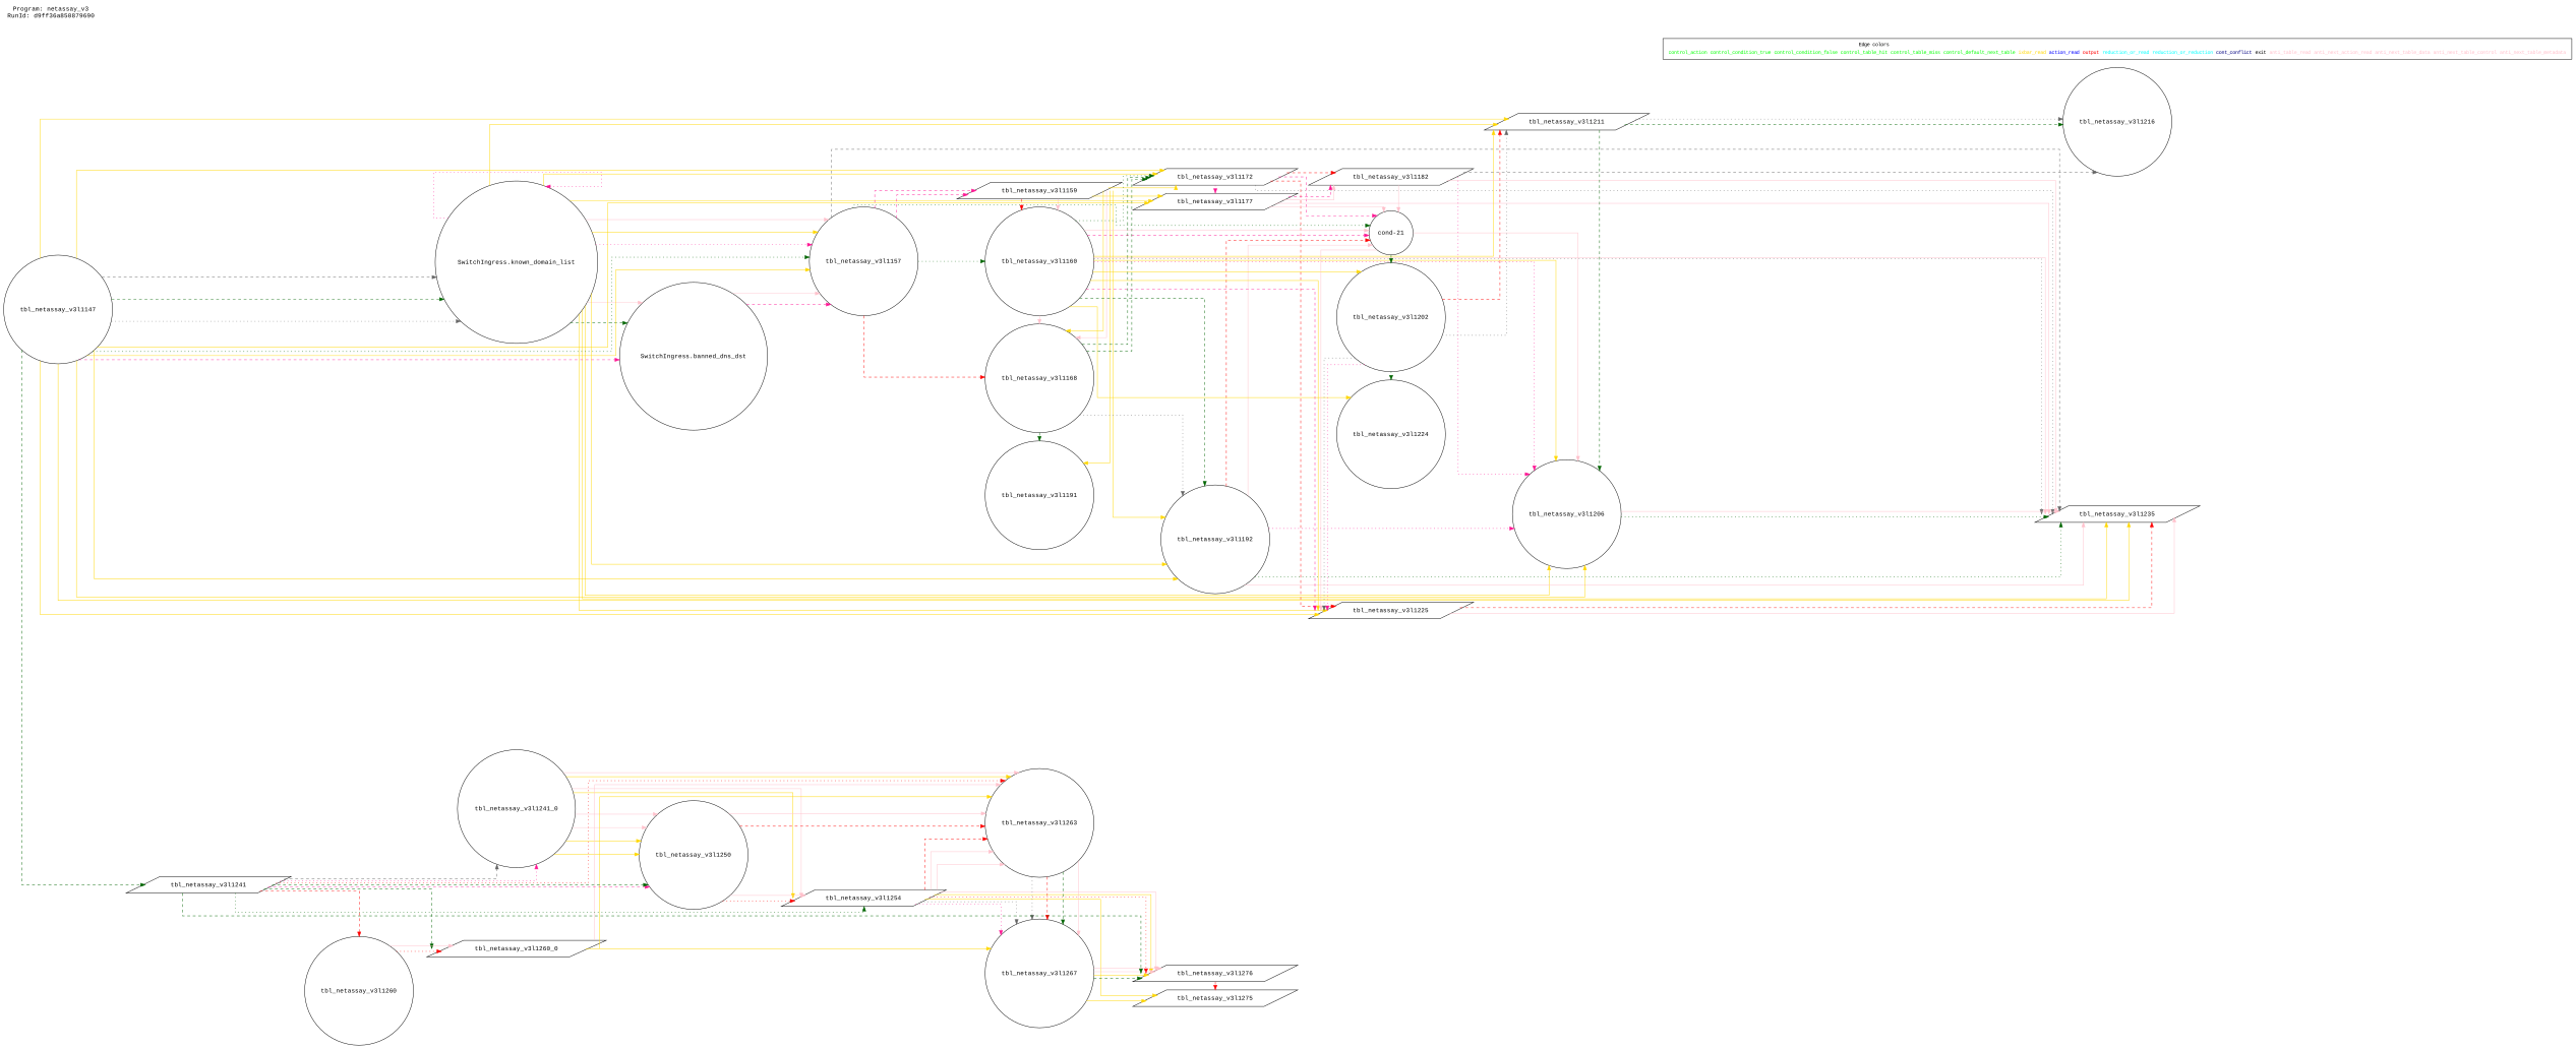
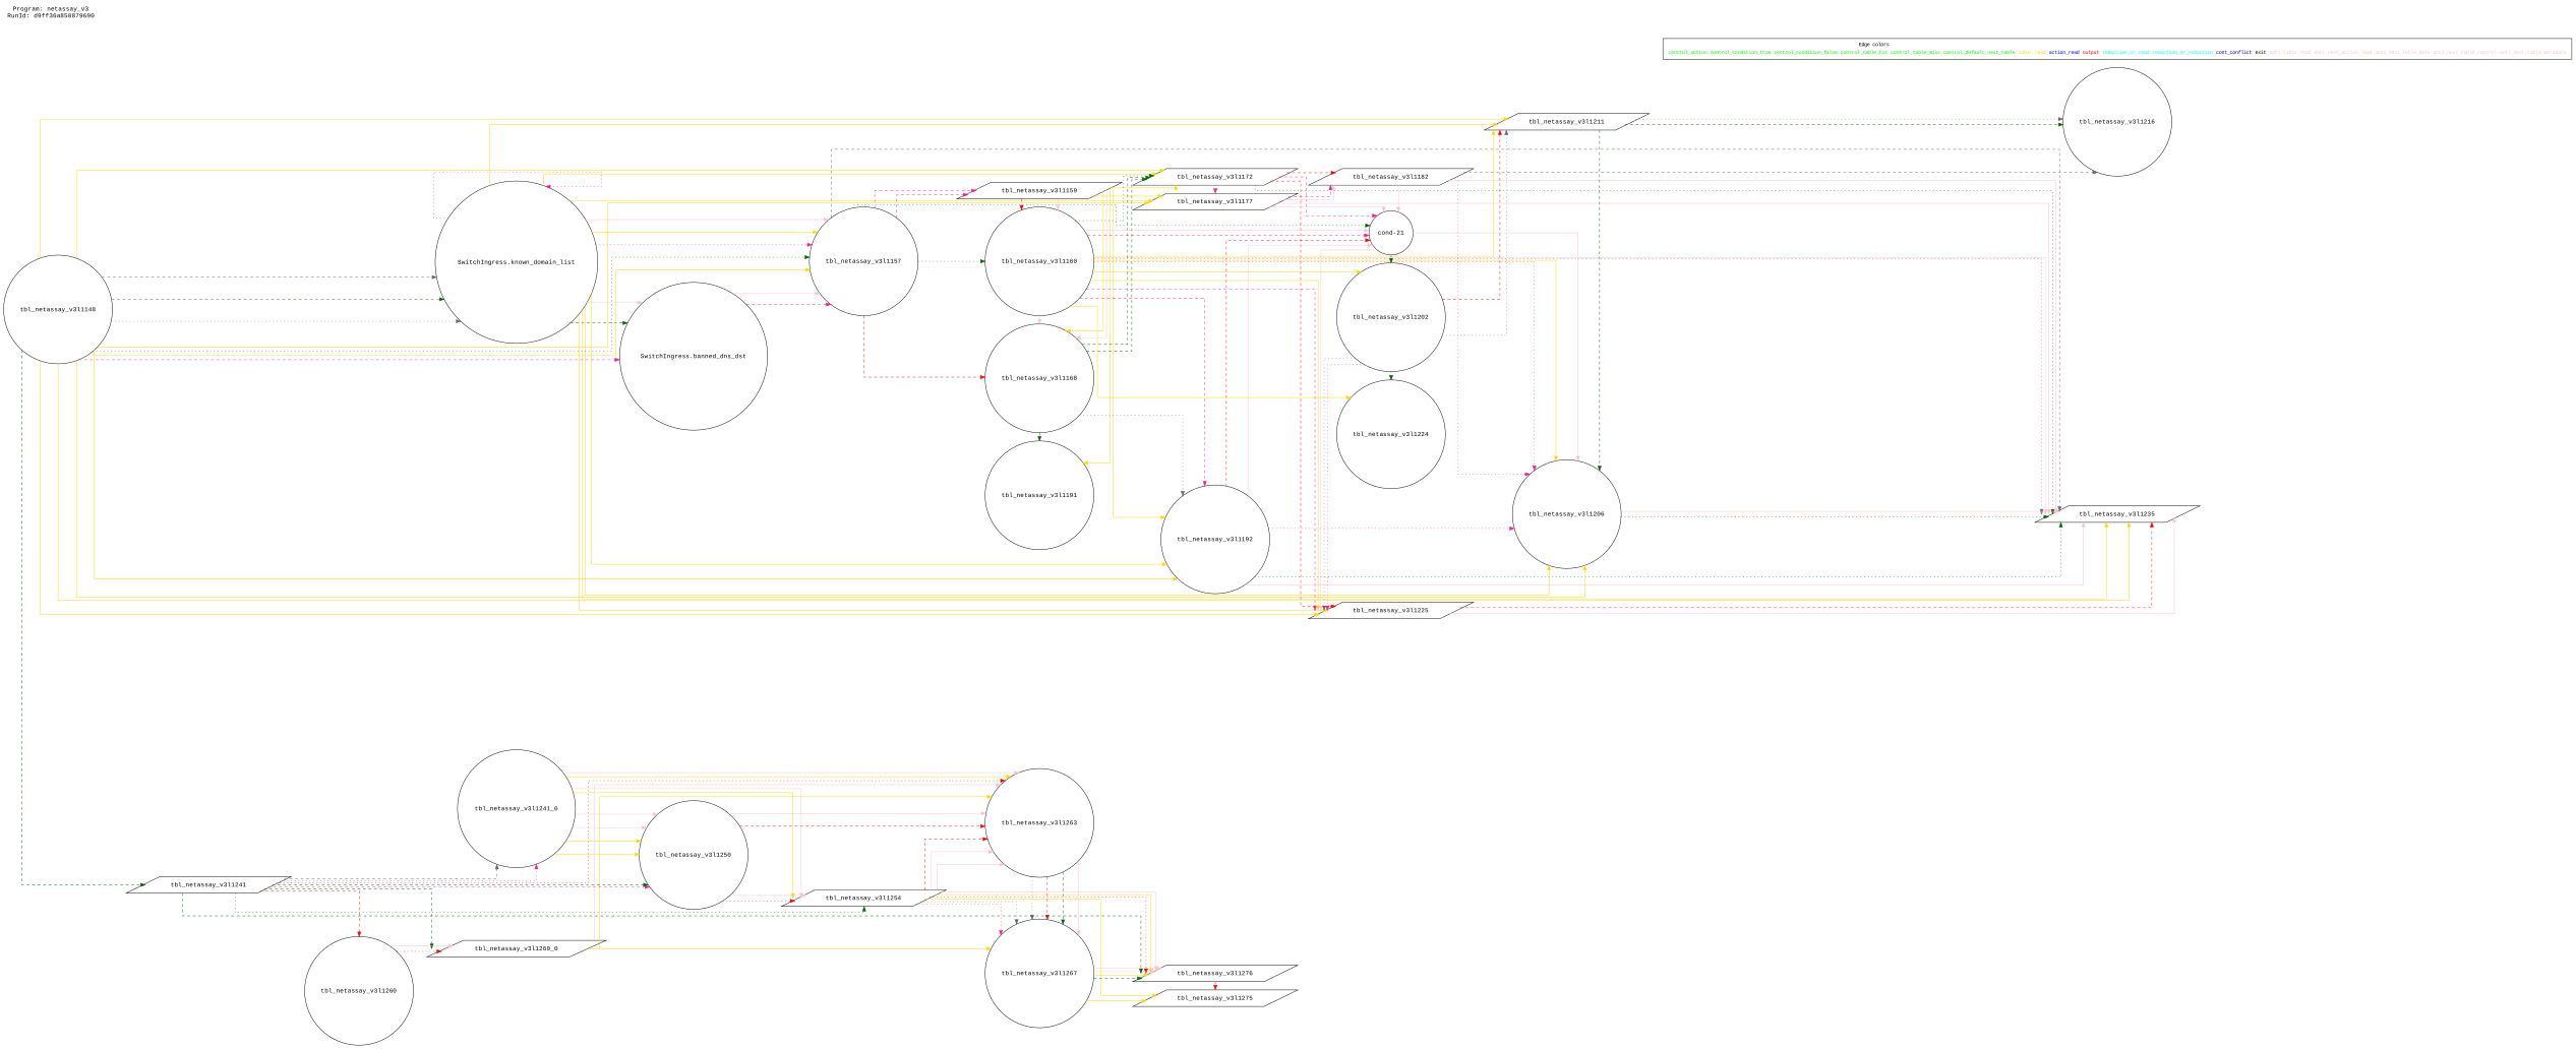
  digraph {
    fontname="Liberation Mono"
    label="Program: netassay_v3\nRunId: d9ff36a850879690\n"
    labeljust=l
    labelloc=t
    rankdir=LR
    splines=ortho
    node [fontname="Liberation Mono" shape=circle]
    edge [color=gold fontname="Liberation Mono"]
    "SwitchIngress.known_domain_list"
    tbl_netassay_v3l1241_0
    tbl_netassay_v3l1260_0 [shape=parallelogram]
    "SwitchIngress.banned_dns_dst"
    tbl_netassay_v3l1250
    tbl_netassay_v3l1157
    tbl_netassay_v3l1254 [shape=parallelogram]
    tbl_netassay_v3l1159 [shape=parallelogram]
    tbl_netassay_v3l1263
    tbl_netassay_v3l1267
    tbl_netassay_v3l1172 [shape=parallelogram]
    tbl_netassay_v3l1177 [shape=parallelogram]
    tbl_netassay_v3l1192
    tbl_netassay_v3l1275 [shape=parallelogram]
    tbl_netassay_v3l1276 [shape=parallelogram]
    tbl_netassay_v3l1160
    tbl_netassay_v3l1168
    tbl_netassay_v3l1191
    "cond-21"
    tbl_netassay_v3l1182 [shape=parallelogram]
    tbl_netassay_v3l1202
    tbl_netassay_v3l1224
    tbl_netassay_v3l1225 [shape=parallelogram]
    tbl_netassay_v3l1216
    tbl_netassay_v3l1235 [shape=parallelogram]
    tbl_netassay_v3l1206
    tbl_netassay_v3l1211 [shape=parallelogram]
    n28 [fontsize=10 label=<<table border="0" cellborder="0"><tr><td colspan="8">Edge colors</td></tr><tr><td><font color="green">control_action</font></td><td><font color="green">control_condition_true</font></td><td><font color="green">control_condition_false</font></td><td><font color="green">control_table_hit</font></td><td><font color="green">control_table_miss</font></td><td><font color="green">control_default_next_table</font></td><td><font color="gold">ixbar_read</font></td><td><font color="blue">action_read</font></td><td><font color="red">output</font></td><td><font color="cyan">reduction_or_read</font></td><td><font color="cyan">reduction_or_reduction</font></td><td><font color="navy">cont_conflict</font></td><td><font color="black">exit</font></td><td><font color="pink">anti_table_read</font></td><td><font color="pink">anti_next_action_read</font></td><td><font color="pink">anti_next_table_data</font></td><td><font color="pink">anti_next_table_control</font></td><td><font color="pink">anti_next_table_metadata</font></td></tr></table>> shape=record]
-   tbl_netassay_v3l1148 [label=tbl_netassay_v3l1147]
+   tbl_netassay_v3l1148
    tbl_netassay_v3l1241 [shape=parallelogram]
    tbl_netassay_v3l1260
    subgraph sub_1 {
      rank=same
      "SwitchIngress.known_domain_list"
      tbl_netassay_v3l1241_0
      tbl_netassay_v3l1260_0
    }
    subgraph sub_2 {
      rank=same
      "SwitchIngress.banned_dns_dst"
      tbl_netassay_v3l1250
    }
    subgraph sub_3 {
      rank=same
      tbl_netassay_v3l1157
      tbl_netassay_v3l1254
    }
    subgraph sub_4 {
      rank=same
      tbl_netassay_v3l1159
      tbl_netassay_v3l1263
      tbl_netassay_v3l1267
    }
    subgraph sub_5 {
      rank=same
      tbl_netassay_v3l1172
      tbl_netassay_v3l1177
      tbl_netassay_v3l1192
      tbl_netassay_v3l1275
      tbl_netassay_v3l1276
    }
    subgraph sub_6 {
      rank=same
      tbl_netassay_v3l1267
      tbl_netassay_v3l1160
      tbl_netassay_v3l1168
      tbl_netassay_v3l1191
    }
    subgraph sub_7 {
      rank=same
      "cond-21"
      tbl_netassay_v3l1182
      tbl_netassay_v3l1202
      tbl_netassay_v3l1224
      tbl_netassay_v3l1225
    }
    subgraph sub_8 {
      rank=same
      tbl_netassay_v3l1216
      tbl_netassay_v3l1235
    }
    subgraph sub_9 {
      rank=same
      tbl_netassay_v3l1206
      tbl_netassay_v3l1211
    }
    subgraph sub_10 {
      rank=max
      subgraph cluster_11 {
        rank=max
        n28
      }
    }
    "SwitchIngress.known_domain_list" -> "SwitchIngress.known_domain_list" [color=deeppink style=dotted]
    "SwitchIngress.known_domain_list" -> "SwitchIngress.banned_dns_dst" [color=darkgreen style=dashed]
    "SwitchIngress.known_domain_list" -> "SwitchIngress.banned_dns_dst" [color=pink]
    "SwitchIngress.known_domain_list" -> tbl_netassay_v3l1157 [color=deeppink style=dotted]
    "SwitchIngress.known_domain_list" -> tbl_netassay_v3l1157
    "SwitchIngress.known_domain_list" -> tbl_netassay_v3l1157 [color=pink]
    "SwitchIngress.known_domain_list" -> tbl_netassay_v3l1172
    "SwitchIngress.known_domain_list" -> tbl_netassay_v3l1177
    "SwitchIngress.known_domain_list" -> tbl_netassay_v3l1192
    "SwitchIngress.known_domain_list" -> tbl_netassay_v3l1225
    "SwitchIngress.known_domain_list" -> tbl_netassay_v3l1235
    "SwitchIngress.known_domain_list" -> tbl_netassay_v3l1206
    "SwitchIngress.known_domain_list" -> tbl_netassay_v3l1211
    tbl_netassay_v3l1241_0 -> tbl_netassay_v3l1250
    tbl_netassay_v3l1241_0 -> tbl_netassay_v3l1250
    tbl_netassay_v3l1241_0 -> tbl_netassay_v3l1250 [color=pink]
    tbl_netassay_v3l1241_0 -> tbl_netassay_v3l1250 [color=pink]
    tbl_netassay_v3l1241_0 -> tbl_netassay_v3l1254
    tbl_netassay_v3l1241_0 -> tbl_netassay_v3l1254 [color=pink]
    tbl_netassay_v3l1241_0 -> tbl_netassay_v3l1263
    tbl_netassay_v3l1241_0 -> tbl_netassay_v3l1263 [color=pink]
    tbl_netassay_v3l1260_0 -> tbl_netassay_v3l1263
    tbl_netassay_v3l1260_0 -> tbl_netassay_v3l1263 [color=pink]
    tbl_netassay_v3l1260_0 -> tbl_netassay_v3l1267
    "SwitchIngress.banned_dns_dst" -> tbl_netassay_v3l1157 [color=deeppink style=dashed]
    "SwitchIngress.banned_dns_dst" -> tbl_netassay_v3l1157 [color=pink]
    tbl_netassay_v3l1250 -> tbl_netassay_v3l1254 [color=red style=dotted]
    tbl_netassay_v3l1250 -> tbl_netassay_v3l1254 [color=pink]
    tbl_netassay_v3l1250 -> tbl_netassay_v3l1263 [color=red style=dashed]
    tbl_netassay_v3l1250 -> tbl_netassay_v3l1263 [color=pink]
    tbl_netassay_v3l1157 -> tbl_netassay_v3l1159 [color=deeppink style=dashed]
    tbl_netassay_v3l1157 -> tbl_netassay_v3l1159 [color=deeppink style=dashed]
    tbl_netassay_v3l1157 -> tbl_netassay_v3l1160 [color=darkgreen style=dotted]
    tbl_netassay_v3l1157 -> tbl_netassay_v3l1168 [color=red style=dashed]
    tbl_netassay_v3l1157 -> "cond-21" [color=darkgreen style=dotted]
    tbl_netassay_v3l1157 -> tbl_netassay_v3l1235 [color=gray40 style=dashed]
    tbl_netassay_v3l1254 -> tbl_netassay_v3l1263 [color=red style=dashed]
    tbl_netassay_v3l1254 -> tbl_netassay_v3l1263 [color=pink]
    tbl_netassay_v3l1254 -> tbl_netassay_v3l1263 [color=pink]
    tbl_netassay_v3l1254 -> tbl_netassay_v3l1267 [color=deeppink style=dotted]
    tbl_netassay_v3l1254 -> tbl_netassay_v3l1267 [color=gray40 style=dotted]
    tbl_netassay_v3l1254 -> tbl_netassay_v3l1275
    tbl_netassay_v3l1254 -> tbl_netassay_v3l1276 [color=red style=dotted]
    tbl_netassay_v3l1254 -> tbl_netassay_v3l1276
    tbl_netassay_v3l1254 -> tbl_netassay_v3l1276 [color=pink]
    tbl_netassay_v3l1159 -> tbl_netassay_v3l1172
    tbl_netassay_v3l1159 -> tbl_netassay_v3l1177
    tbl_netassay_v3l1159 -> tbl_netassay_v3l1192
    tbl_netassay_v3l1159 -> tbl_netassay_v3l1160 [color=red style=dashed]
    tbl_netassay_v3l1159 -> tbl_netassay_v3l1160 [color=pink]
    tbl_netassay_v3l1159 -> tbl_netassay_v3l1168
    tbl_netassay_v3l1159 -> tbl_netassay_v3l1168 [color=pink]
    tbl_netassay_v3l1159 -> tbl_netassay_v3l1191
    tbl_netassay_v3l1263 -> tbl_netassay_v3l1267 [color=gray40 style=dotted]
    tbl_netassay_v3l1263 -> tbl_netassay_v3l1267 [color=red style=dashed]
    tbl_netassay_v3l1263 -> tbl_netassay_v3l1267 [color=darkgreen style=dashed]
    tbl_netassay_v3l1263 -> tbl_netassay_v3l1267 [color=pink]
    tbl_netassay_v3l1267 -> tbl_netassay_v3l1275
    tbl_netassay_v3l1267 -> tbl_netassay_v3l1276 [color=darkgreen style=dashed]
    tbl_netassay_v3l1267 -> tbl_netassay_v3l1276
    tbl_netassay_v3l1267 -> tbl_netassay_v3l1276 [color=pink]
    tbl_netassay_v3l1267 -> tbl_netassay_v3l1276 [color=pink]
    tbl_netassay_v3l1172 -> tbl_netassay_v3l1177 [color=deeppink style=dotted]
    tbl_netassay_v3l1172 -> "cond-21" [color=deeppink style=dashed]
    tbl_netassay_v3l1172 -> tbl_netassay_v3l1182 [color=red style=dashed]
    tbl_netassay_v3l1172 -> tbl_netassay_v3l1225 [color=red style=dashed]
-   tbl_netassay_v3l1172 -> tbl_netassay_v3l1235 [color=gray40 style=dotted]
+   tbl_netassay_v3l1172 -> tbl_netassay_v3l1235 [color=darkgreen style=dotted]
    tbl_netassay_v3l1177 -> "cond-21" [color=pink]
    tbl_netassay_v3l1177 -> tbl_netassay_v3l1182 [color=deeppink style=dashed]
    tbl_netassay_v3l1177 -> tbl_netassay_v3l1182 [color=pink]
    tbl_netassay_v3l1177 -> tbl_netassay_v3l1235 [color=pink]
    tbl_netassay_v3l1192 -> "cond-21" [color=red style=dashed]
    tbl_netassay_v3l1192 -> "cond-21" [color=pink]
    tbl_netassay_v3l1192 -> tbl_netassay_v3l1235 [color=darkgreen style=dotted]
    tbl_netassay_v3l1192 -> tbl_netassay_v3l1235 [color=pink]
    tbl_netassay_v3l1192 -> tbl_netassay_v3l1206 [color=deeppink style=dotted]
    tbl_netassay_v3l1276 -> tbl_netassay_v3l1275 [color=red style=dashed]
    tbl_netassay_v3l1160 -> tbl_netassay_v3l1172 [color=darkgreen style=dotted]
-   tbl_netassay_v3l1160 -> tbl_netassay_v3l1192 [color=darkgreen style=dashed]
+   tbl_netassay_v3l1160 -> tbl_netassay_v3l1192 [color=deeppink style=dashed]
    tbl_netassay_v3l1160 -> tbl_netassay_v3l1168 [color=pink]
    tbl_netassay_v3l1160 -> "cond-21" [color=deeppink style=dashed]
    tbl_netassay_v3l1160 -> "cond-21" [color=pink]
    tbl_netassay_v3l1160 -> tbl_netassay_v3l1202
    tbl_netassay_v3l1160 -> tbl_netassay_v3l1224
    tbl_netassay_v3l1160 -> tbl_netassay_v3l1225 [color=deeppink style=dashed]
    tbl_netassay_v3l1160 -> tbl_netassay_v3l1225
    tbl_netassay_v3l1160 -> tbl_netassay_v3l1235 [color=gray40 style=dotted]
    tbl_netassay_v3l1160 -> tbl_netassay_v3l1235 [color=pink]
    tbl_netassay_v3l1160 -> tbl_netassay_v3l1206 [color=deeppink style=dotted]
    tbl_netassay_v3l1160 -> tbl_netassay_v3l1206
    tbl_netassay_v3l1160 -> tbl_netassay_v3l1211
    tbl_netassay_v3l1168 -> tbl_netassay_v3l1172 [color=darkgreen style=dashed]
    tbl_netassay_v3l1168 -> tbl_netassay_v3l1172 [color=darkgreen style=dashed]
    tbl_netassay_v3l1168 -> tbl_netassay_v3l1192 [color=gray40 style=dotted]
    tbl_netassay_v3l1168 -> tbl_netassay_v3l1191 [color=darkgreen style=dashed]
    "cond-21" -> tbl_netassay_v3l1202 [color=darkgreen style=dashed]
    "cond-21" -> tbl_netassay_v3l1225 [color=pink]
    "cond-21" -> tbl_netassay_v3l1206 [color=pink]
    tbl_netassay_v3l1182 -> "cond-21" [color=pink]
    tbl_netassay_v3l1182 -> tbl_netassay_v3l1216 [color=gray40 style=dashed]
    tbl_netassay_v3l1182 -> tbl_netassay_v3l1235 [color=pink]
    tbl_netassay_v3l1182 -> tbl_netassay_v3l1206 [color=deeppink style=dotted]
    tbl_netassay_v3l1202 -> tbl_netassay_v3l1224 [color=darkgreen style=dotted]
    tbl_netassay_v3l1202 -> tbl_netassay_v3l1225 [color=gray40 style=dotted]
    tbl_netassay_v3l1202 -> tbl_netassay_v3l1225 [color=deeppink style=dotted]
    tbl_netassay_v3l1202 -> tbl_netassay_v3l1211 [color=red style=dashed]
    tbl_netassay_v3l1202 -> tbl_netassay_v3l1211 [color=gray40 style=dotted]
    tbl_netassay_v3l1225 -> tbl_netassay_v3l1235 [color=red style=dashed]
    tbl_netassay_v3l1225 -> tbl_netassay_v3l1235 [color=pink]
    tbl_netassay_v3l1206 -> tbl_netassay_v3l1235 [color=darkgreen style=dotted]
    tbl_netassay_v3l1206 -> tbl_netassay_v3l1235 [color=pink]
    tbl_netassay_v3l1211 -> tbl_netassay_v3l1216 [color=darkgreen style=dashed]
    tbl_netassay_v3l1211 -> tbl_netassay_v3l1216 [color=gray40 style=dotted]
    tbl_netassay_v3l1211 -> tbl_netassay_v3l1206 [color=darkgreen style=dashed]
    tbl_netassay_v3l1148 -> "SwitchIngress.known_domain_list" [color=gray40 style=dotted]
    tbl_netassay_v3l1148 -> "SwitchIngress.known_domain_list" [color=darkgreen style=dashed]
    tbl_netassay_v3l1148 -> "SwitchIngress.known_domain_list" [color=gray40 style=dashed]
    tbl_netassay_v3l1148 -> "SwitchIngress.banned_dns_dst" [color=deeppink style=dashed]
    tbl_netassay_v3l1148 -> tbl_netassay_v3l1157 [color=darkgreen style=dotted]
    tbl_netassay_v3l1148 -> tbl_netassay_v3l1157
    tbl_netassay_v3l1148 -> tbl_netassay_v3l1172
    tbl_netassay_v3l1148 -> tbl_netassay_v3l1177
    tbl_netassay_v3l1148 -> tbl_netassay_v3l1192
    tbl_netassay_v3l1148 -> tbl_netassay_v3l1225
    tbl_netassay_v3l1148 -> tbl_netassay_v3l1235
    tbl_netassay_v3l1148 -> tbl_netassay_v3l1206
    tbl_netassay_v3l1148 -> tbl_netassay_v3l1211
    tbl_netassay_v3l1148 -> tbl_netassay_v3l1241 [color=darkgreen style=dashed]
    tbl_netassay_v3l1241 -> tbl_netassay_v3l1241_0 [color=gray40 style=dashed]
    tbl_netassay_v3l1241 -> tbl_netassay_v3l1241_0 [color=deeppink style=dotted]
    tbl_netassay_v3l1241 -> tbl_netassay_v3l1260_0 [color=darkgreen style=dashed]
    tbl_netassay_v3l1241 -> tbl_netassay_v3l1250 [color=deeppink style=dashed]
    tbl_netassay_v3l1241 -> tbl_netassay_v3l1250 [color=darkgreen style=dashed]
    tbl_netassay_v3l1241 -> tbl_netassay_v3l1254 [color=darkgreen style=dotted]
    tbl_netassay_v3l1241 -> tbl_netassay_v3l1263 [color=red style=dotted]
    tbl_netassay_v3l1241 -> tbl_netassay_v3l1276 [color=darkgreen style=dashed]
    tbl_netassay_v3l1241 -> tbl_netassay_v3l1260 [color=red style=dashed]
    tbl_netassay_v3l1260 -> tbl_netassay_v3l1260_0 [color=red style=dotted]
    tbl_netassay_v3l1260 -> tbl_netassay_v3l1260_0 [color=pink]
  }
